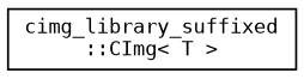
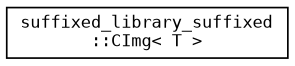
  digraph {
    rankdir=LR
    fontname="DejaVu Sans Mono"
-   n1 [color=black fillcolor=white fontname="DejaVu Sans Mono" fontsize=10 height=0.2 label="cimg_library_suffixed\l::CImg\< T \>" shape=record style=filled width=0.4]
+   n1 [color=black fillcolor=white fontname="DejaVu Sans Mono" fontsize=10 height=0.2 label="suffixed_library_suffixed\l::CImg\< T \>" shape=record style=filled width=0.4]
  }
